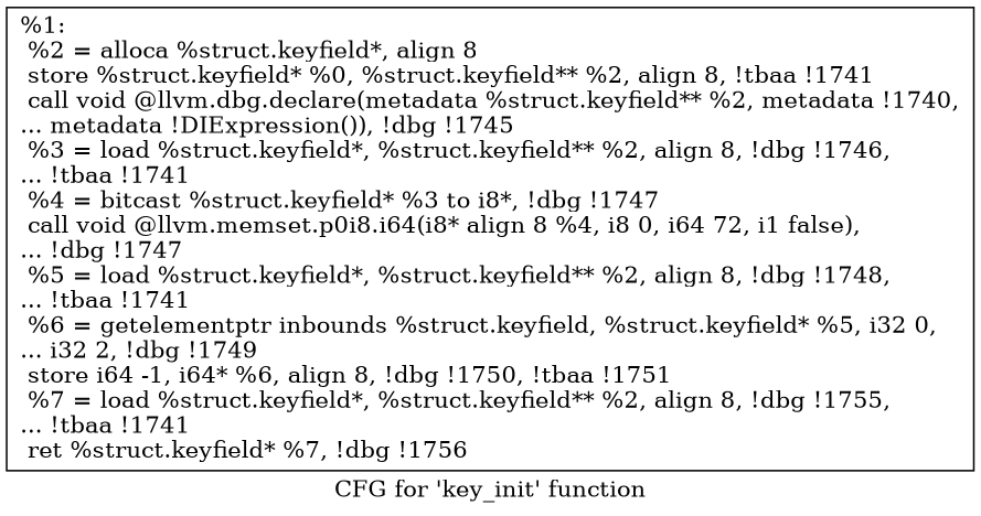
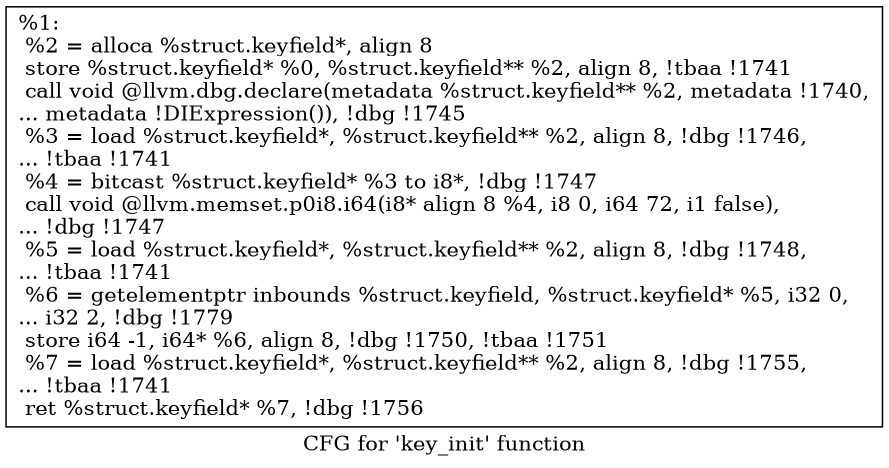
  digraph {
    label="CFG for 'key_init' function"
-   n1 [label="{%1:\l  %2 = alloca %struct.keyfield*, align 8\l  store %struct.keyfield* %0, %struct.keyfield** %2, align 8, !tbaa !1741\l  call void @llvm.dbg.declare(metadata %struct.keyfield** %2, metadata !1740,\l... metadata !DIExpression()), !dbg !1745\l  %3 = load %struct.keyfield*, %struct.keyfield** %2, align 8, !dbg !1746,\l... !tbaa !1741\l  %4 = bitcast %struct.keyfield* %3 to i8*, !dbg !1747\l  call void @llvm.memset.p0i8.i64(i8* align 8 %4, i8 0, i64 72, i1 false),\l... !dbg !1747\l  %5 = load %struct.keyfield*, %struct.keyfield** %2, align 8, !dbg !1748,\l... !tbaa !1741\l  %6 = getelementptr inbounds %struct.keyfield, %struct.keyfield* %5, i32 0,\l... i32 2, !dbg !1749\l  store i64 -1, i64* %6, align 8, !dbg !1750, !tbaa !1751\l  %7 = load %struct.keyfield*, %struct.keyfield** %2, align 8, !dbg !1755,\l... !tbaa !1741\l  ret %struct.keyfield* %7, !dbg !1756\l}" shape=record]
+   n1 [label="{%1:\l  %2 = alloca %struct.keyfield*, align 8\l  store %struct.keyfield* %0, %struct.keyfield** %2, align 8, !tbaa !1741\l  call void @llvm.dbg.declare(metadata %struct.keyfield** %2, metadata !1740,\l... metadata !DIExpression()), !dbg !1745\l  %3 = load %struct.keyfield*, %struct.keyfield** %2, align 8, !dbg !1746,\l... !tbaa !1741\l  %4 = bitcast %struct.keyfield* %3 to i8*, !dbg !1747\l  call void @llvm.memset.p0i8.i64(i8* align 8 %4, i8 0, i64 72, i1 false),\l... !dbg !1747\l  %5 = load %struct.keyfield*, %struct.keyfield** %2, align 8, !dbg !1748,\l... !tbaa !1741\l  %6 = getelementptr inbounds %struct.keyfield, %struct.keyfield* %5, i32 0,\l... i32 2, !dbg !1779\l  store i64 -1, i64* %6, align 8, !dbg !1750, !tbaa !1751\l  %7 = load %struct.keyfield*, %struct.keyfield** %2, align 8, !dbg !1755,\l... !tbaa !1741\l  ret %struct.keyfield* %7, !dbg !1756\l}" shape=record]
  }
